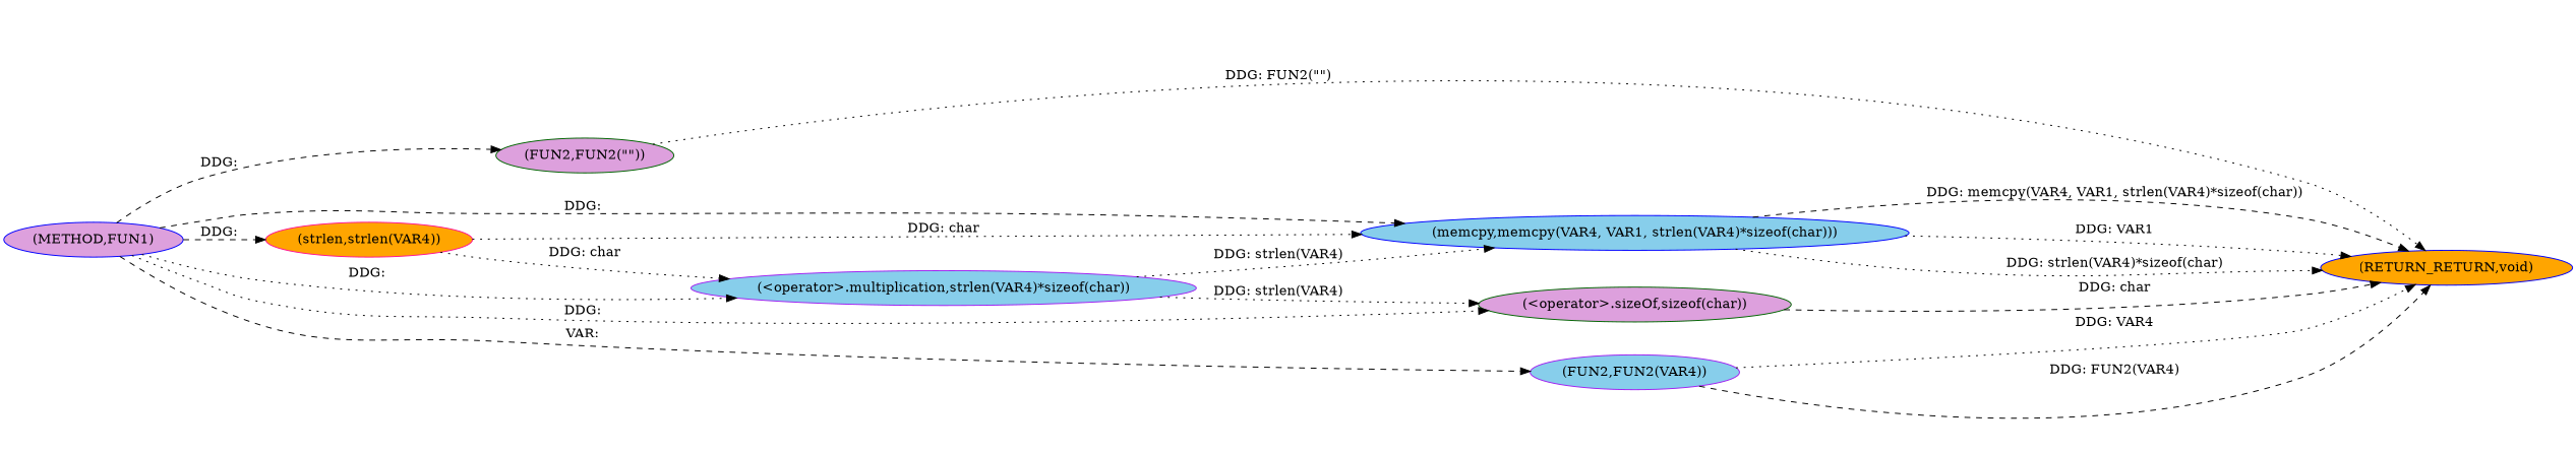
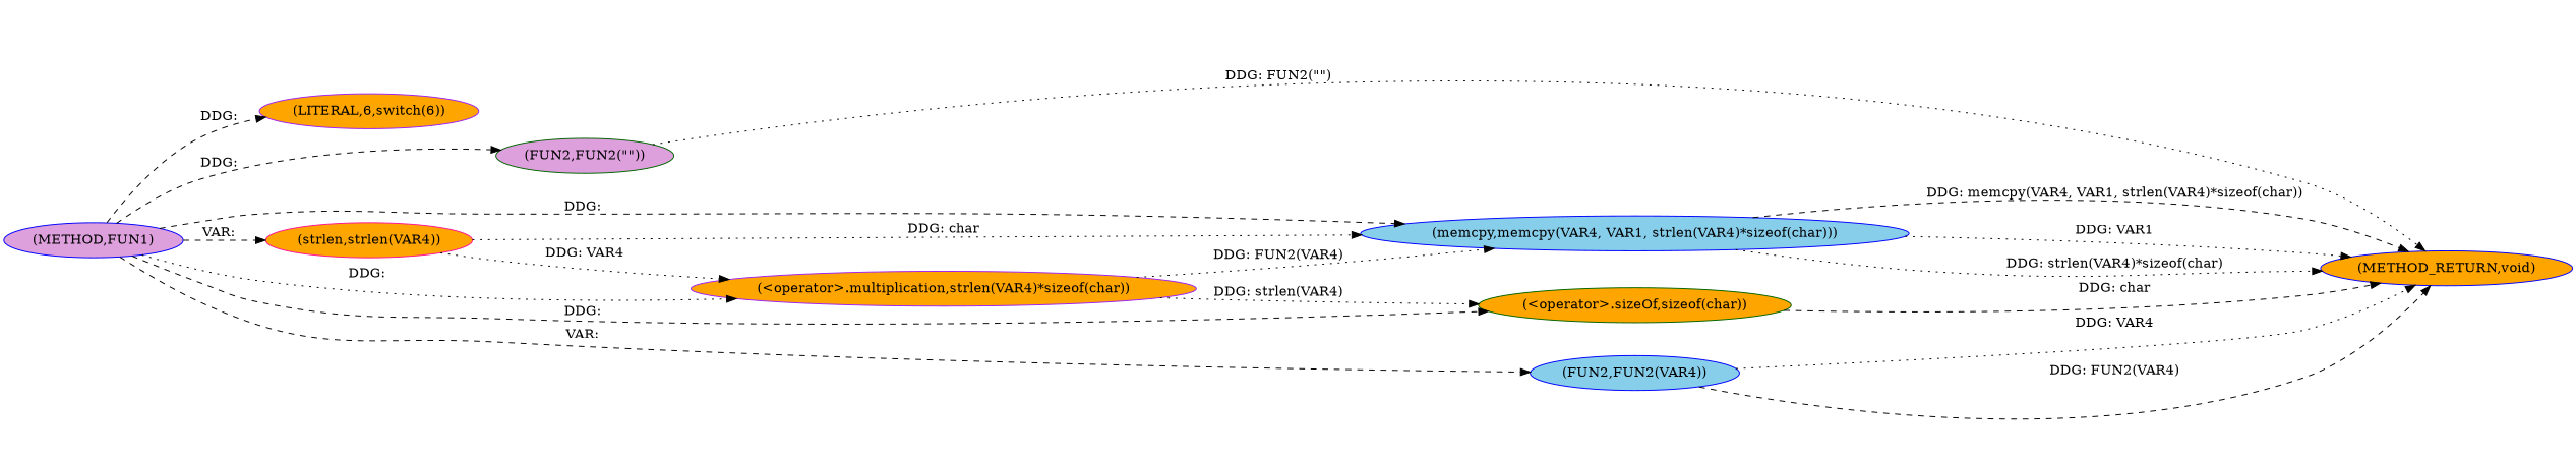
  digraph {
    rankdir=LR
    node [color=blue fillcolor=orange style=filled]
    edge [style=dashed]
    n1 [fillcolor=plum label="(METHOD,FUN1)"]
+   n2 [color=purple label="(LITERAL,6,switch(6))"]
    n3 [color=darkgreen fillcolor=plum label="(FUN2,FUN2(\"\"))"]
    n4 [fillcolor=skyblue label="(memcpy,memcpy(VAR4, VAR1, strlen(VAR4)*sizeof(char)))"]
-   n5 [color=purple fillcolor=skyblue label="(<operator>.multiplication,strlen(VAR4)*sizeof(char))"]
+   n5 [color=purple label="(<operator>.multiplication,strlen(VAR4)*sizeof(char))"]
    n6 [color=deeppink label="(strlen,strlen(VAR4))"]
-   n7 [color=darkgreen fillcolor=plum label="(<operator>.sizeOf,sizeof(char))"]
-   n8 [color=purple fillcolor=skyblue label="(FUN2,FUN2(VAR4))"]
-   n9 [label="(RETURN_RETURN,void)"]
+   n7 [color=darkgreen label="(<operator>.sizeOf,sizeof(char))"]
+   n8 [fillcolor=skyblue label="(FUN2,FUN2(VAR4))"]
+   n9 [label="(METHOD_RETURN,void)"]
+   n1 -> n2 [label="DDG: "]
    n1 -> n3 [label="DDG: "]
    n1 -> n4 [label="DDG: "]
    n1 -> n5 [label="DDG: " style=dotted]
-   n1 -> n6 [label="DDG: "]
-   n1 -> n7 [label="DDG: " style=dotted]
+   n1 -> n6 [label="VAR: "]
+   n1 -> n7 [label="DDG: "]
    n1 -> n8 [label="VAR: "]
    n3 -> n9 [label="DDG: FUN2(\"\")" style=dotted]
    n4 -> n9 [label="DDG: VAR1" style=dotted]
    n4 -> n9 [label="DDG: strlen(VAR4)*sizeof(char)" style=dotted]
    n4 -> n9 [label="DDG: memcpy(VAR4, VAR1, strlen(VAR4)*sizeof(char))"]
-   n5 -> n4 [label="DDG: strlen(VAR4)" style=dotted]
+   n5 -> n4 [label="DDG: FUN2(VAR4)" style=dotted]
    n5 -> n7 [label="DDG: strlen(VAR4)" style=dotted]
    n6 -> n4 [label="DDG: char" style=dotted]
-   n6 -> n5 [label="DDG: char" style=dotted]
+   n6 -> n5 [label="DDG: VAR4" style=dotted]
    n7 -> n9 [label="DDG: char"]
    n8 -> n9 [label="DDG: FUN2(VAR4)"]
    n8 -> n9 [label="DDG: VAR4" style=dotted]
  }
